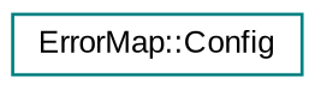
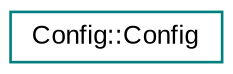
  digraph {
    rankdir=LR
    fontname="Liberation Sans"
-   n1 [color=teal fillcolor=white fontname="Liberation Sans" fontsize=10 height=0.2 label="ErrorMap::Config" shape=record style=filled width=0.4]
+   n1 [color=teal fillcolor=white fontname="Liberation Sans" fontsize=10 height=0.2 label="Config::Config" shape=record style=filled width=0.4]
  }
